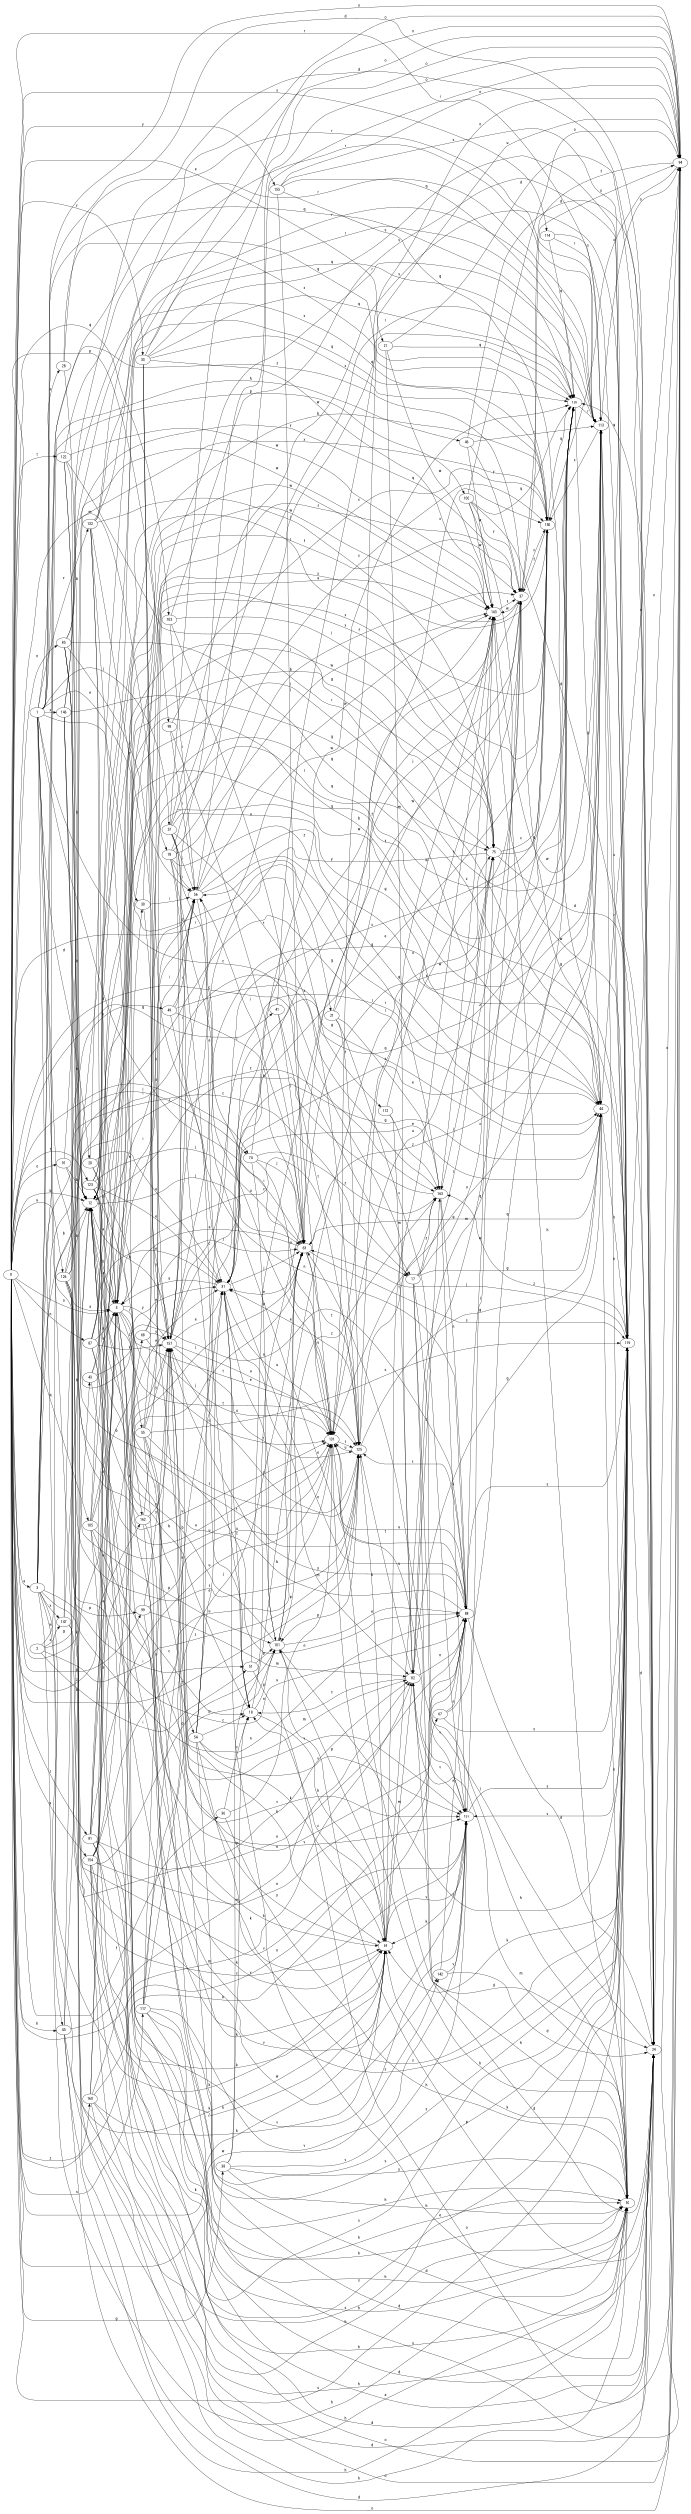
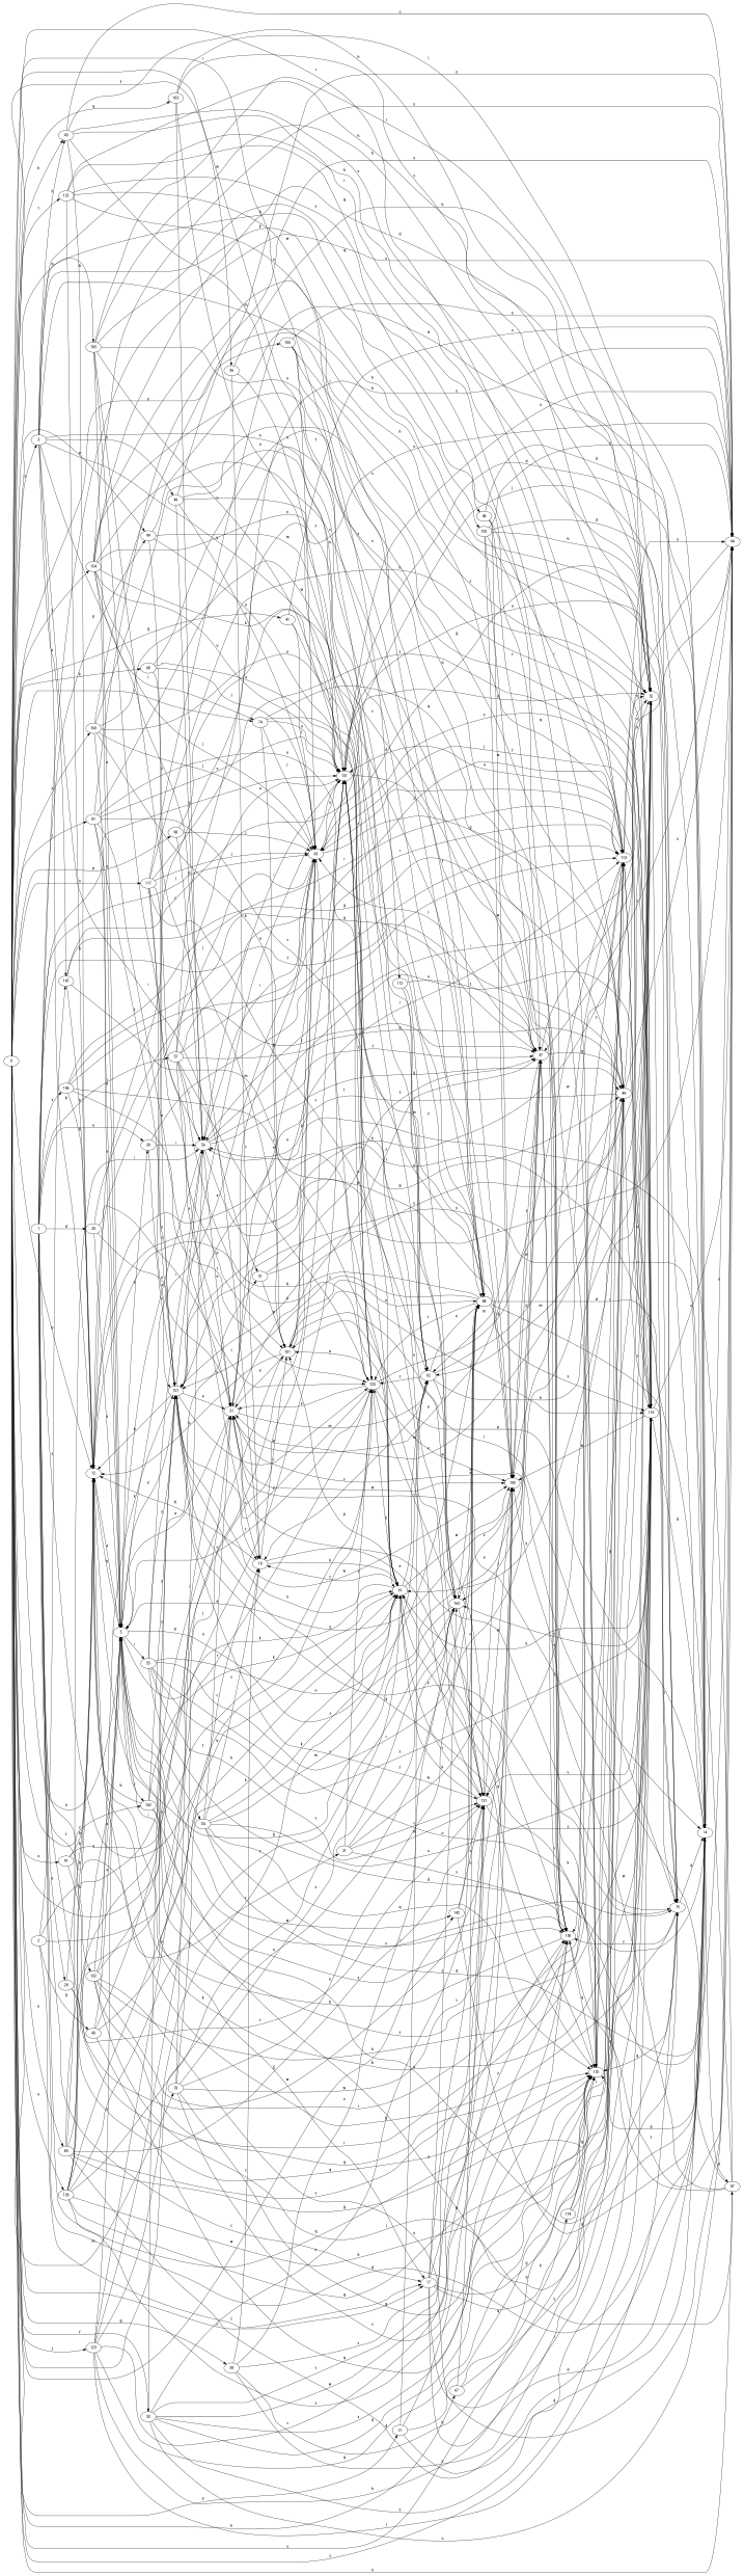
  strict digraph {
    fontname="Roboto Condensed"
    rankdir=LR
    node [fontname="Roboto Condensed"]
    edge [fontname="Roboto Condensed"]
    0
    3
    5
    12
    17
    27
    33
    36
    38
    41
    45
    67
    68
    69
    n15 [label=81]
    74
    78
    82
    85
    87
    91
    98
    99
    103
    105
    112
    113
    114
    117
    119
    122
    123
    125
    126
    142
    154
    155
    160
    162
    51
    147
    46
    49
    50
    88
    100
    30
    37
    54
    55
    75
    157
    63
    94
    24
    137
    44
    150
    163
    107
    143
    131
    18
    101
    31
    56
    1
    20
    21
    28
    57
    132
    146
    2
    43
    0 -> 3 [label=a]
    0 -> 5 [label=a]
    0 -> 12 [label=b]
    0 -> 17 [label=c]
    0 -> 27 [label=e]
    0 -> 33 [label=f]
    0 -> 36 [label=f]
    0 -> 38 [label=g]
    0 -> 41 [label=g]
    0 -> 45 [label=h]
    0 -> 67 [label=k]
    0 -> 68 [label=k]
    0 -> 69 [label=k]
    0 -> n15 [label=l]
    0 -> 74 [label=l]
    0 -> 78 [label=m]
    0 -> 82 [label=m]
    0 -> 85 [label=n]
    0 -> 87 [label=n]
    0 -> 91 [label=o]
    0 -> 98 [label=p]
    0 -> 99 [label=p]
    0 -> 103 [label=q]
    0 -> 105 [label=q]
    0 -> 112 [label=r]
    0 -> 113 [label=r]
    0 -> 114 [label=s]
    0 -> 117 [label=s]
    0 -> 119 [label=s]
    0 -> 122 [label=t]
    0 -> 123 [label=t]
    0 -> 125 [label=t]
    0 -> 126 [label=u]
    0 -> 142 [label=w]
    0 -> 154 [label=y]
    0 -> 155 [label=y]
    0 -> 160 [label=z]
    0 -> 162 [label=z]
    3 -> 12 [label=b]
    3 -> 45 [label=h]
    3 -> 69 [label=k]
    3 -> 74 [label=l]
    3 -> 113 [label=r]
    3 -> 51 [label=i]
    3 -> 147 [label=x]
    3 -> 46 [label=h]
    3 -> 49 [label=h]
    3 -> 50 [label=h]
    3 -> 88 [label=n]
    3 -> 100 [label=p]
    5 -> 12 [label=b]
    5 -> 17 [label=c]
    5 -> 69 [label=k]
    5 -> 125 [label=t]
    5 -> 142 [label=w]
    5 -> 162 [label=z]
    5 -> 30 [label=e]
    5 -> 37 [label=f]
    5 -> 54 [label=i]
    5 -> 55 [label=i]
    5 -> 75 [label=l]
    5 -> 157 [label=y]
    12 -> 5 [label=a]
    12 -> 50 [label=h]
    12 -> 75 [label=l]
    12 -> 63 [label=j]
    12 -> 94 [label=o]
    17 -> 50 [label=h]
    17 -> 75 [label=l]
    17 -> 24 [label=d]
    17 -> 137 [label=v]
    17 -> 44 [label=g]
    17 -> 150 [label=x]
    17 -> 163 [label=z]
    27 -> 82 [label=m]
    27 -> 24 [label=d]
    27 -> 107 [label=q]
    27 -> 143 [label=w]
    33 -> 119 [label=s]
    33 -> 88 [label=n]
    33 -> 157 [label=y]
    33 -> 94 [label=o]
    33 -> 137 [label=v]
    33 -> 150 [label=x]
    33 -> 107 [label=q]
    33 -> 143 [label=w]
    36 -> 50 [label=h]
    36 -> 131 [label=u]
    36 -> 18 [label=c]
    38 -> 119 [label=s]
    38 -> 50 [label=h]
    38 -> 137 [label=v]
    38 -> 163 [label=z]
    38 -> 18 [label=c]
    41 -> 125 [label=t]
    41 -> 63 [label=j]
    41 -> 94 [label=o]
    45 -> 12 [label=b]
    45 -> 82 [label=m]
    45 -> 113 [label=r]
    45 -> 119 [label=s]
    45 -> 50 [label=h]
    45 -> 94 [label=o]
    67 -> 119 [label=s]
    67 -> 88 [label=n]
    67 -> 107 [label=q]
    68 -> 157 [label=y]
    68 -> 63 [label=j]
    68 -> 150 [label=x]
    68 -> 131 [label=u]
    69 -> 82 [label=m]
    69 -> 157 [label=y]
    69 -> 137 [label=v]
    69 -> 107 [label=q]
    69 -> 143 [label=w]
    69 -> 18 [label=c]
    69 -> 101 [label=p]
    n15 -> 5 [label=a]
    n15 -> 119 [label=s]
    n15 -> 88 [label=n]
    n15 -> 157 [label=y]
    n15 -> 94 [label=o]
    n15 -> 137 [label=v]
    n15 -> 131 [label=u]
    n15 -> 31 [label=e]
    74 -> 63 [label=j]
    74 -> 163 [label=z]
    74 -> 107 [label=q]
    74 -> 131 [label=u]
    74 -> 101 [label=p]
    78 -> 88 [label=n]
    78 -> 150 [label=x]
    78 -> 163 [label=z]
    78 -> 107 [label=q]
    78 -> 143 [label=w]
    78 -> 18 [label=c]
    78 -> 56 [label=i]
    82 -> 125 [label=t]
    82 -> 50 [label=h]
    82 -> 88 [label=n]
    82 -> 44 [label=g]
    82 -> 163 [label=z]
    82 -> 18 [label=c]
    85 -> 12 [label=b]
    85 -> 24 [label=d]
    85 -> 137 [label=v]
    85 -> 44 [label=g]
    85 -> 150 [label=x]
    85 -> 101 [label=p]
    85 -> 56 [label=i]
    87 -> 5 [label=a]
    87 -> 69 [label=k]
    87 -> 157 [label=y]
-   87 -> 24 [label=d]
+   24 -> 87 [label=d]
    87 -> 143 [label=w]
    87 -> 31 [label=e]
    87 -> 56 [label=i]
    91 -> 12 [label=b]
    91 -> 143 [label=w]
    91 -> 131 [label=u]
    98 -> 63 [label=j]
    98 -> 150 [label=x]
    98 -> 56 [label=i]
    99 -> 82 [label=m]
    99 -> 50 [label=h]
    99 -> 157 [label=y]
    99 -> 131 [label=u]
    103 -> 119 [label=s]
    103 -> 75 [label=l]
    103 -> 131 [label=u]
    103 -> 56 [label=i]
    105 -> 5 [label=a]
    105 -> 50 [label=h]
    105 -> 88 [label=n]
    105 -> 75 [label=l]
    105 -> 107 [label=q]
    105 -> 131 [label=u]
    105 -> 18 [label=c]
    105 -> 56 [label=i]
    112 -> 82 [label=m]
    112 -> 37 [label=f]
    112 -> 163 [label=z]
    113 -> 119 [label=s]
    113 -> 50 [label=h]
    113 -> 63 [label=j]
    113 -> 94 [label=o]
    113 -> 150 [label=x]
    113 -> 143 [label=w]
    113 -> 131 [label=u]
    113 -> 31 [label=e]
    114 -> 113 [label=r]
    114 -> 119 [label=s]
    114 -> 107 [label=q]
    117 -> 119 [label=s]
    117 -> 50 [label=h]
    117 -> 157 [label=y]
    117 -> 63 [label=j]
    117 -> 24 [label=d]
    117 -> 137 [label=v]
    117 -> 101 [label=p]
    117 -> 31 [label=e]
    119 -> 12 [label=b]
    119 -> 69 [label=k]
    119 -> 113 [label=r]
    119 -> 63 [label=j]
    119 -> 94 [label=o]
    119 -> 24 [label=d]
    119 -> 137 [label=v]
    119 -> 163 [label=z]
    119 -> 143 [label=w]
    122 -> 12 [label=b]
    122 -> 50 [label=h]
    122 -> 88 [label=n]
    122 -> 44 [label=g]
    122 -> 150 [label=x]
    122 -> 143 [label=w]
    123 -> 5 [label=a]
-   123 -> 125 [label=t]
+   123 -> 69 [label=t]
    123 -> 50 [label=h]
    123 -> 75 [label=l]
    123 -> 63 [label=j]
    123 -> 137 [label=v]
    123 -> 107 [label=q]
    123 -> 31 [label=e]
    125 -> 69 [label=k]
    125 -> 157 [label=y]
    125 -> 44 [label=g]
    125 -> 143 [label=w]
    125 -> 131 [label=u]
    125 -> 101 [label=p]
    125 -> 31 [label=e]
    126 -> 5 [label=a]
    126 -> 12 [label=b]
    126 -> 69 [label=k]
    126 -> 125 [label=t]
    126 -> 50 [label=h]
    126 -> 88 [label=n]
    126 -> 44 [label=g]
    126 -> 150 [label=x]
    126 -> 163 [label=z]
    142 -> 88 [label=n]
    142 -> 24 [label=d]
    142 -> 137 [label=v]
    154 -> 5 [label=a]
    154 -> 69 [label=k]
    154 -> 50 [label=h]
    154 -> 88 [label=n]
    154 -> 37 [label=f]
    154 -> 63 [label=j]
    154 -> 94 [label=o]
    154 -> 24 [label=d]
    154 -> 150 [label=x]
    154 -> 131 [label=u]
    154 -> 101 [label=p]
    155 -> 119 [label=s]
    155 -> 63 [label=j]
    155 -> 94 [label=o]
    155 -> 44 [label=g]
    155 -> 107 [label=q]
    160 -> 5 [label=a]
    160 -> 69 [label=k]
    160 -> 119 [label=s]
    160 -> 50 [label=h]
    160 -> 88 [label=n]
    160 -> 63 [label=j]
    160 -> 143 [label=w]
    162 -> 12 [label=b]
    162 -> 69 [label=k]
    162 -> 119 [label=s]
    162 -> 157 [label=y]
    162 -> 150 [label=x]
    51 -> 37 [label=f]
    51 -> 94 [label=o]
    51 -> 101 [label=p]
    147 -> 12 [label=b]
    147 -> 82 [label=m]
    147 -> 24 [label=d]
    147 -> 44 [label=g]
    46 -> 113 [label=r]
    46 -> 37 [label=f]
    46 -> 24 [label=d]
    46 -> 143 [label=w]
    49 -> 88 [label=n]
    49 -> 63 [label=j]
    49 -> 94 [label=o]
    49 -> 163 [label=z]
    49 -> 56 [label=i]
    50 -> 69 [label=k]
    50 -> 82 [label=m]
+   50 -> 75 [label=l]
    50 -> 157 [label=y]
    88 -> 12 [label=b]
    88 -> 119 [label=s]
    88 -> 125 [label=t]
    88 -> 75 [label=l]
    88 -> 157 [label=y]
    88 -> 24 [label=d]
    88 -> 131 [label=u]
    100 -> 50 [label=h]
    100 -> 37 [label=f]
    100 -> 94 [label=o]
    100 -> 24 [label=d]
    100 -> 107 [label=q]
    100 -> 143 [label=w]
    30 -> 113 [label=r]
    30 -> 157 [label=y]
    30 -> 56 [label=i]
    37 -> 5 [label=a]
    37 -> 82 [label=m]
    37 -> 63 [label=j]
    37 -> 94 [label=o]
    37 -> 44 [label=g]
    37 -> 150 [label=x]
    37 -> 163 [label=z]
    37 -> 143 [label=w]
    54 -> 69 [label=k]
    54 -> 82 [label=m]
    54 -> 119 [label=s]
    54 -> 24 [label=d]
    54 -> 150 [label=x]
    54 -> 107 [label=q]
    54 -> 18 [label=c]
    54 -> 31 [label=e]
    55 -> 113 [label=r]
    55 -> 119 [label=s]
    55 -> 88 [label=n]
    55 -> 157 [label=y]
    55 -> 94 [label=o]
    55 -> 24 [label=d]
    55 -> 137 [label=v]
    55 -> 56 [label=i]
    75 -> 12 [label=b]
    75 -> 157 [label=y]
    75 -> 24 [label=d]
    75 -> 150 [label=x]
    75 -> 107 [label=q]
    75 -> 131 [label=u]
    157 -> 12 [label=b]
    157 -> 113 [label=r]
    157 -> 125 [label=t]
    157 -> 137 [label=v]
    157 -> 44 [label=g]
    157 -> 107 [label=q]
    157 -> 143 [label=w]
    157 -> 131 [label=u]
    157 -> 31 [label=e]
    157 -> 56 [label=i]
    63 -> 5 [label=a]
    63 -> 119 [label=s]
    63 -> 125 [label=t]
    63 -> 44 [label=g]
    63 -> 131 [label=u]
    63 -> 101 [label=p]
    63 -> 31 [label=e]
    63 -> 56 [label=i]
    94 -> 37 [label=f]
    94 -> 150 [label=x]
    94 -> 131 [label=u]
    94 -> 56 [label=i]
    24 -> 5 [label=a]
    24 -> 63 [label=j]
    24 -> 94 [label=o]
    24 -> 107 [label=q]
    24 -> 101 [label=p]
    137 -> 69 [label=k]
    137 -> 119 [label=s]
    137 -> 143 [label=w]
    137 -> 131 [label=u]
    44 -> 119 [label=s]
    44 -> 50 [label=h]
    44 -> 94 [label=o]
-   82 -> 137 [label=v]
+   44 -> 137 [label=v]
    44 -> 31 [label=e]
    44 -> 56 [label=i]
    150 -> 12 [label=b]
    150 -> 37 [label=f]
    150 -> 107 [label=q]
    150 -> 31 [label=e]
    163 -> 12 [label=b]
    163 -> 125 [label=t]
    163 -> 88 [label=n]
    163 -> 137 [label=v]
    107 -> 113 [label=r]
    107 -> 44 [label=g]
    143 -> 37 [label=f]
    143 -> 163 [label=z]
    131 -> 125 [label=t]
    131 -> 50 [label=h]
    131 -> 37 [label=f]
    131 -> 24 [label=d]
    131 -> 56 [label=i]
    18 -> 12 [label=b]
    18 -> 69 [label=k]
    18 -> 75 [label=l]
    18 -> 101 [label=p]
    101 -> 12 [label=b]
    101 -> 119 [label=s]
    101 -> 88 [label=n]
    101 -> 75 [label=l]
    101 -> 63 [label=j]
    101 -> 31 [label=e]
    31 -> 5 [label=a]
    31 -> 82 [label=m]
    31 -> 37 [label=f]
    31 -> 63 [label=j]
    31 -> 24 [label=e]
    31 -> 143 [label=w]
    31 -> 131 [label=u]
    31 -> 18 [label=c]
    56 -> 5 [label=a]
    56 -> 119 [label=u]
    56 -> 37 [label=f]
    56 -> 44 [label=g]
    56 -> 143 [label=w]
    56 -> 31 [label=e]
    1 -> 17 [label=c]
    1 -> 69 [label=k]
    1 -> 99 [label=p]
    1 -> 30 [label=e]
    1 -> 37 [label=f]
    1 -> 63 [label=j]
    1 -> 94 [label=o]
    1 -> 24 [label=d]
    1 -> 137 [label=v]
    1 -> 107 [label=q]
    1 -> 131 [label=u]
    1 -> 20 [label=d]
    1 -> 21 [label=d]
    1 -> 28 [label=e]
    1 -> 57 [label=j]
    1 -> 132 [label=v]
    1 -> 146 [label=x]
    20 -> 5 [label=a]
    20 -> 113 [label=r]
    20 -> 125 [label=t]
    20 -> 31 [label=e]
    21 -> 125 [label=t]
    21 -> 137 [label=v]
    21 -> 150 [label=x]
    21 -> 163 [label=z]
    21 -> 143 [label=w]
    28 -> 12 [label=b]
    28 -> 113 [label=r]
    28 -> 107 [label=q]
    57 -> 69 [label=k]
    57 -> 113 [label=r]
    57 -> 119 [label=s]
    57 -> 125 [label=t]
    57 -> 94 [label=o]
    57 -> 44 [label=g]
    57 -> 131 [label=u]
    57 -> 18 [label=c]
    57 -> 56 [label=i]
    132 -> 5 [label=a]
    132 -> 113 [label=r]
    132 -> 50 [label=h]
    132 -> 75 [label=l]
    132 -> 157 [label=y]
    132 -> 94 [label=o]
    132 -> 107 [label=q]
    132 -> 131 [label=u]
    146 -> 12 [label=b]
    146 -> 113 [label=r]
    146 -> 125 [label=t]
    146 -> 37 [label=f]
    146 -> 137 [label=v]
    146 -> 44 [label=g]
    2 -> 17 [label=c]
    2 -> 125 [label=t]
    2 -> 51 [label=i]
    2 -> 147 [label=x]
    2 -> 43 [label=g]
    43 -> 5 [label=a]
    43 -> 69 [label=k]
    43 -> 107 [label=q]
    43 -> 31 [label=e]
  }
